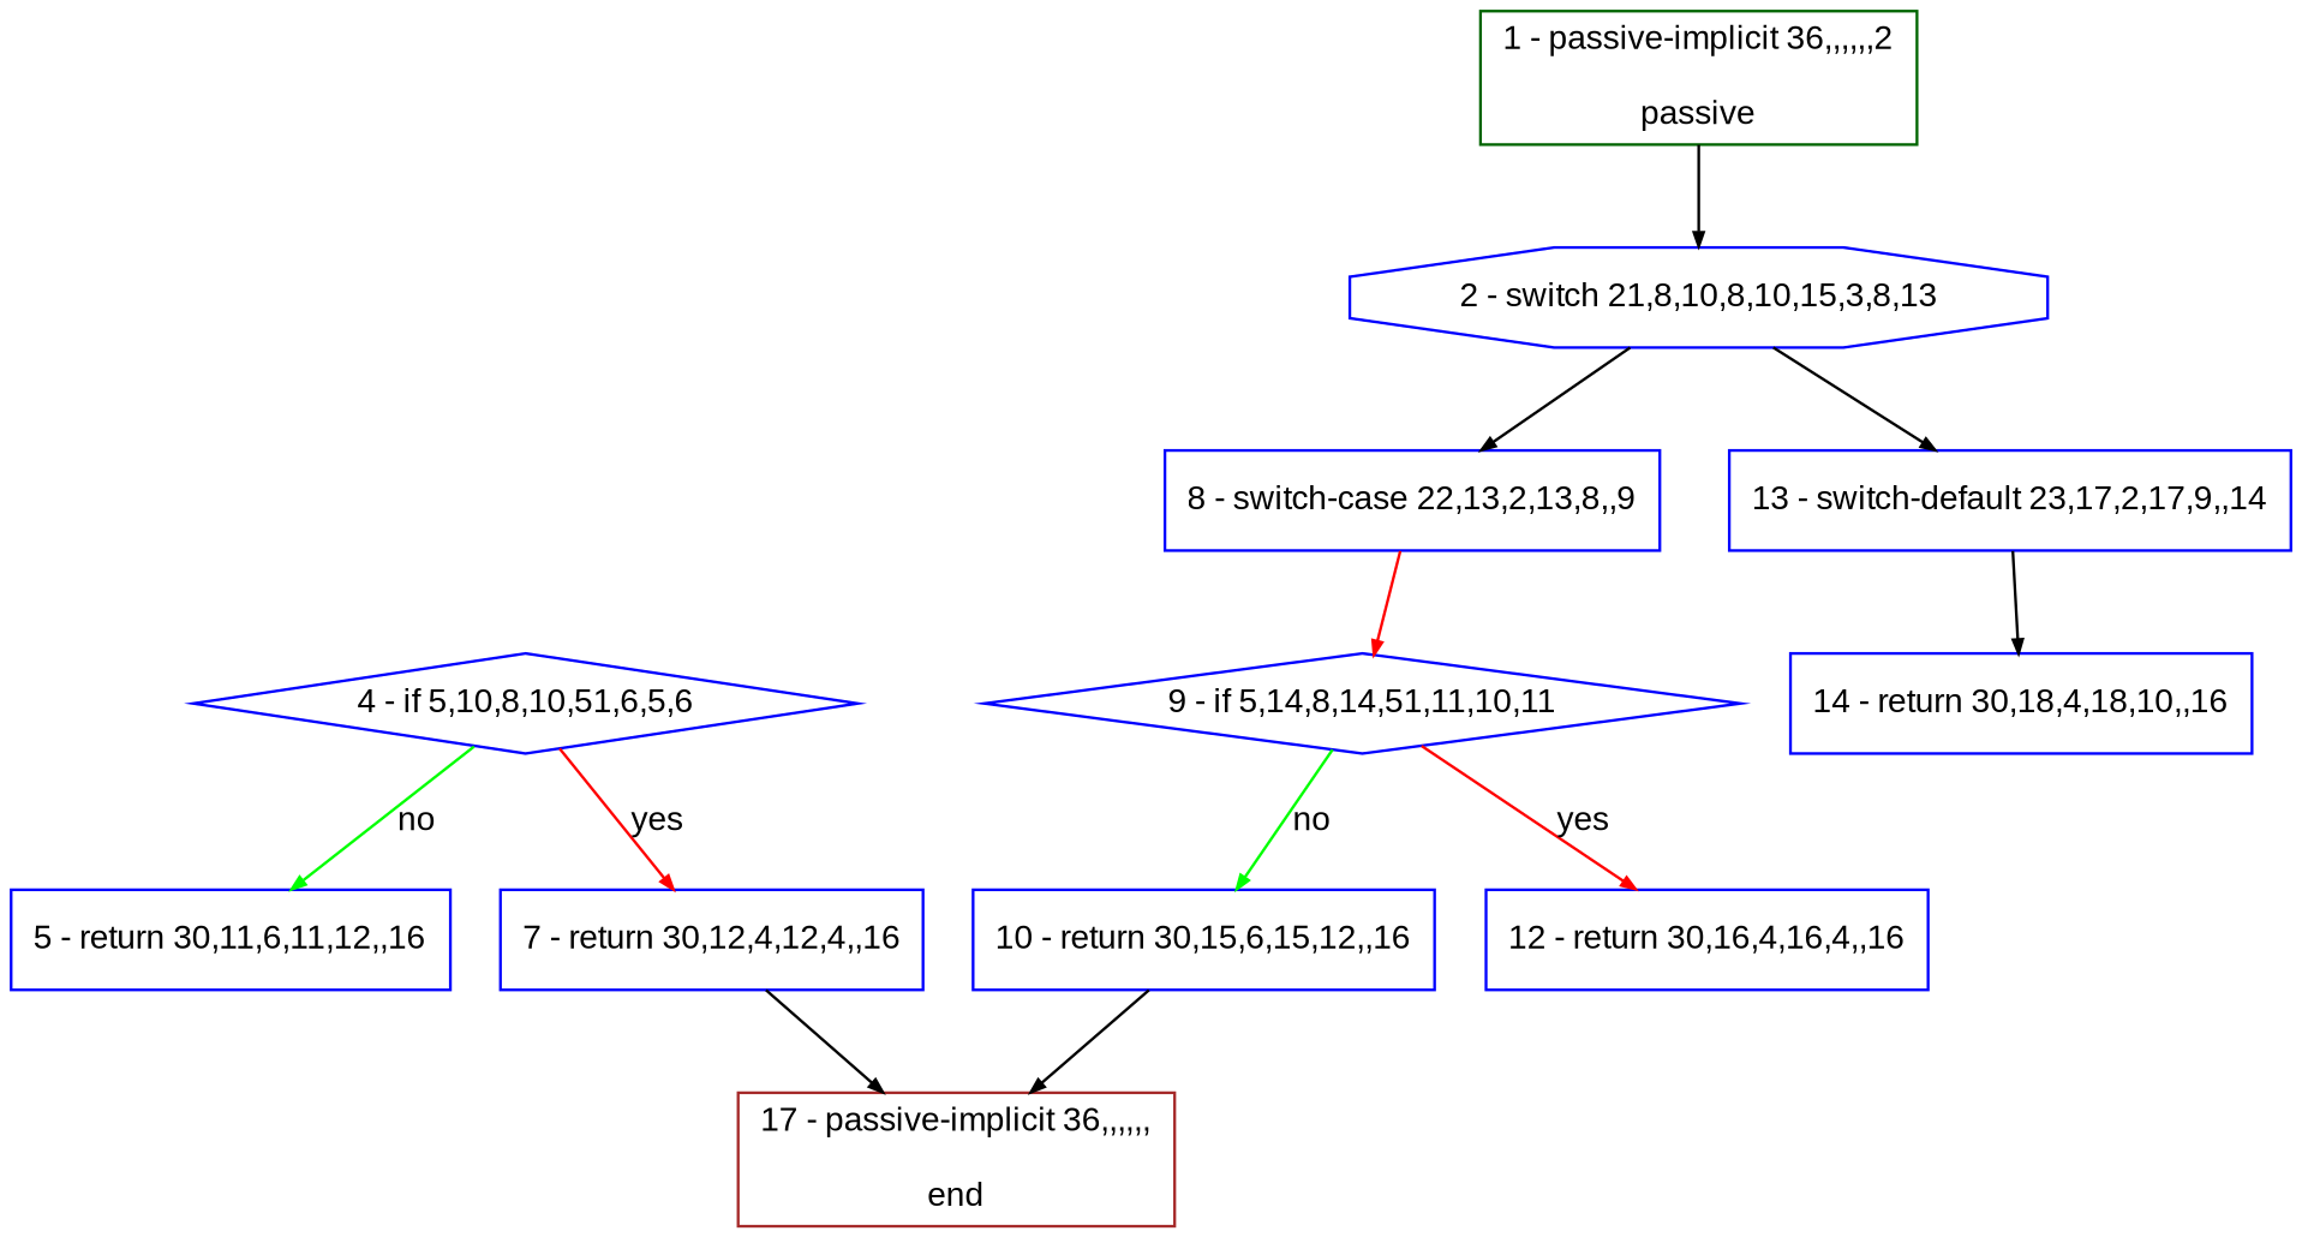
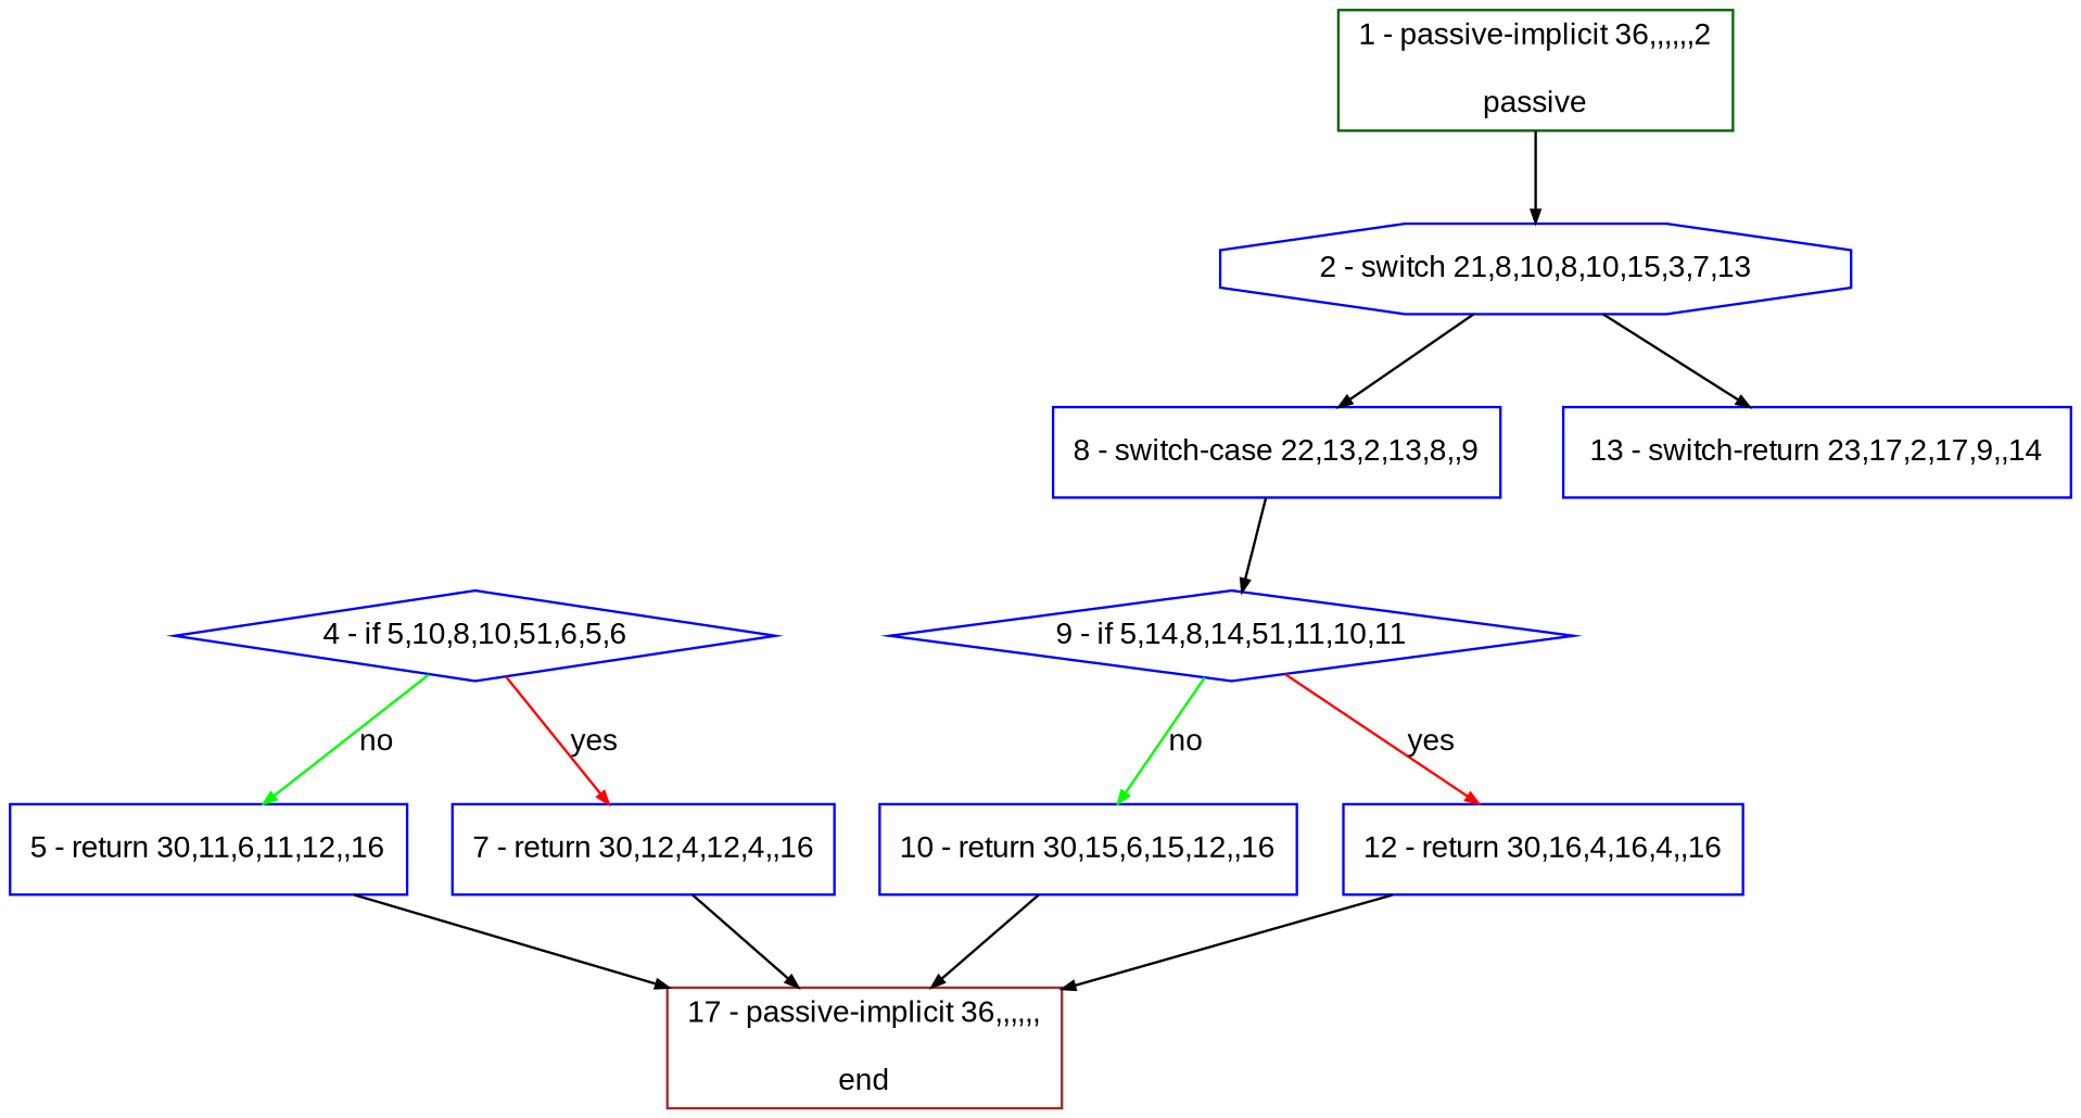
  digraph {
    bgcolor=white
    compound=true
    fillcolor="#FFFFCC"
    fontname=Arial
    fontsize=12
    pack=true
    packmode=clust
    style="rounded,filled"
    node [color="#0000ff" compound=true fillcolor="#ffffff" fixedsize=false fontname=Arial fontsize=12 node_initialized=no shape=box style=filled]
    edge [arrowhead=normal arrowsize=0.5 arrowtail=none color="#000000" compound=true dir=forward fontcolor=black fontname=Arial fontsize=12]
-   n1 [label="2 - switch 21,8,10,8,10,15,3,8,13" shape=octagon]
+   n1 [label="2 - switch 21,8,10,8,10,15,3,7,13" shape=octagon]
    n2 [label="8 - switch-case 22,13,2,13,8,,9"]
-   n3 [label="13 - switch-default 23,17,2,17,9,,14"]
+   n3 [label="13 - switch-return 23,17,2,17,9,,14"]
    n4 [label="9 - if 5,14,8,14,51,11,10,11" shape=diamond]
-   n5 [label="14 - return 30,18,4,18,10,,16"]
    n6 [color="#006400" label="1 - passive-implicit 36,,,,,,2\n\npassive"]
    n7 [label="4 - if 5,10,8,10,51,6,5,6" shape=diamond]
    n8 [label="5 - return 30,11,6,11,12,,16"]
    n9 [label="7 - return 30,12,4,12,4,,16"]
    n10 [label="10 - return 30,15,6,15,12,,16"]
    n11 [label="12 - return 30,16,4,16,4,,16"]
    n12 [color="#a52a2a" label="17 - passive-implicit 36,,,,,,\n\nend"]
    n1 -> n2
    n1 -> n3
-   n2 -> n4 [color="#ff0000"]
-   n3 -> n5
+   n2 -> n4
    n4 -> n10 [color="#00ff00" label=no]
    n4 -> n11 [color="#ff0000" label=yes]
    n6 -> n1
    n7 -> n8 [color="#00ff00" label=no]
    n7 -> n9 [color="#ff0000" label=yes]
+   n8 -> n12
    n9 -> n12
    n10 -> n12
+   n11 -> n12
  }
